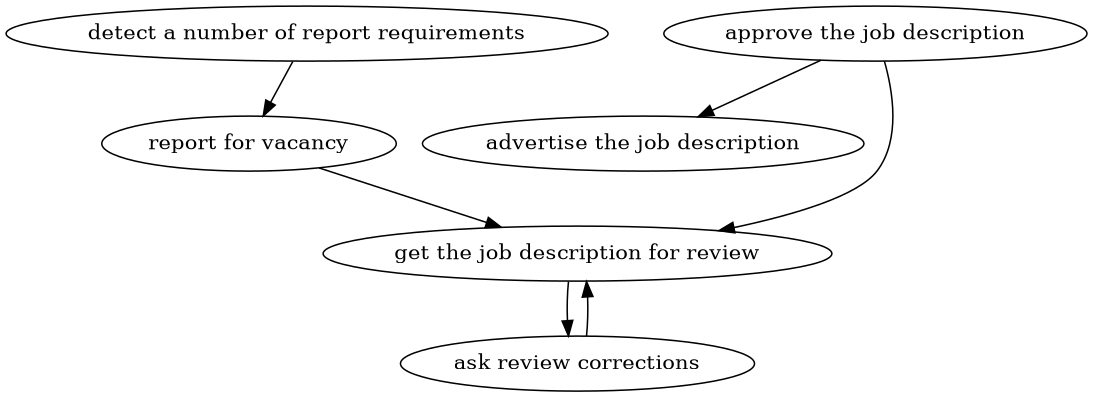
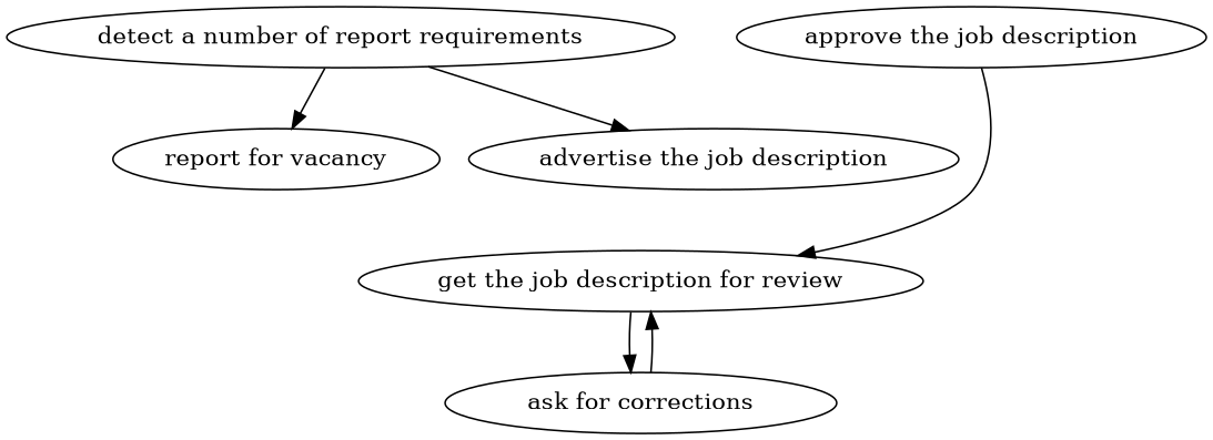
  strict digraph {
    edge [attrs="{'type': 'flow', 'label': 'flow'}"]
    n1 [attrs="{'type': 'Activity', 'label': 'detect a number of personnel requirements'}" label="detect a number of report requirements"]
    n2 [attrs="{'type': 'Activity', 'label': 'report the vacancy'}" label="report for vacancy"]
    "get the job description for review" [attrs="{'type': 'Activity', 'label': 'get the job description for review'}"]
-   "ask for corrections" [attrs="{'type': 'Activity', 'label': 'ask for corrections'}" label="ask review corrections"]
+   "ask for corrections" [attrs="{'type': 'Activity', 'label': 'ask for corrections'}"]
    "approve the job description" [attrs="{'type': 'Activity', 'label': 'approve the job description'}"]
    "advertise the job description" [attrs="{'type': 'Activity', 'label': 'advertise the job description'}"]
    n1 -> n2
-   n2 -> "get the job description for review"
    "get the job description for review" -> "ask for corrections"
    "ask for corrections" -> "get the job description for review"
    "approve the job description" -> "get the job description for review"
-   "approve the job description" -> "advertise the job description"
+   n1 -> "advertise the job description"
  }
